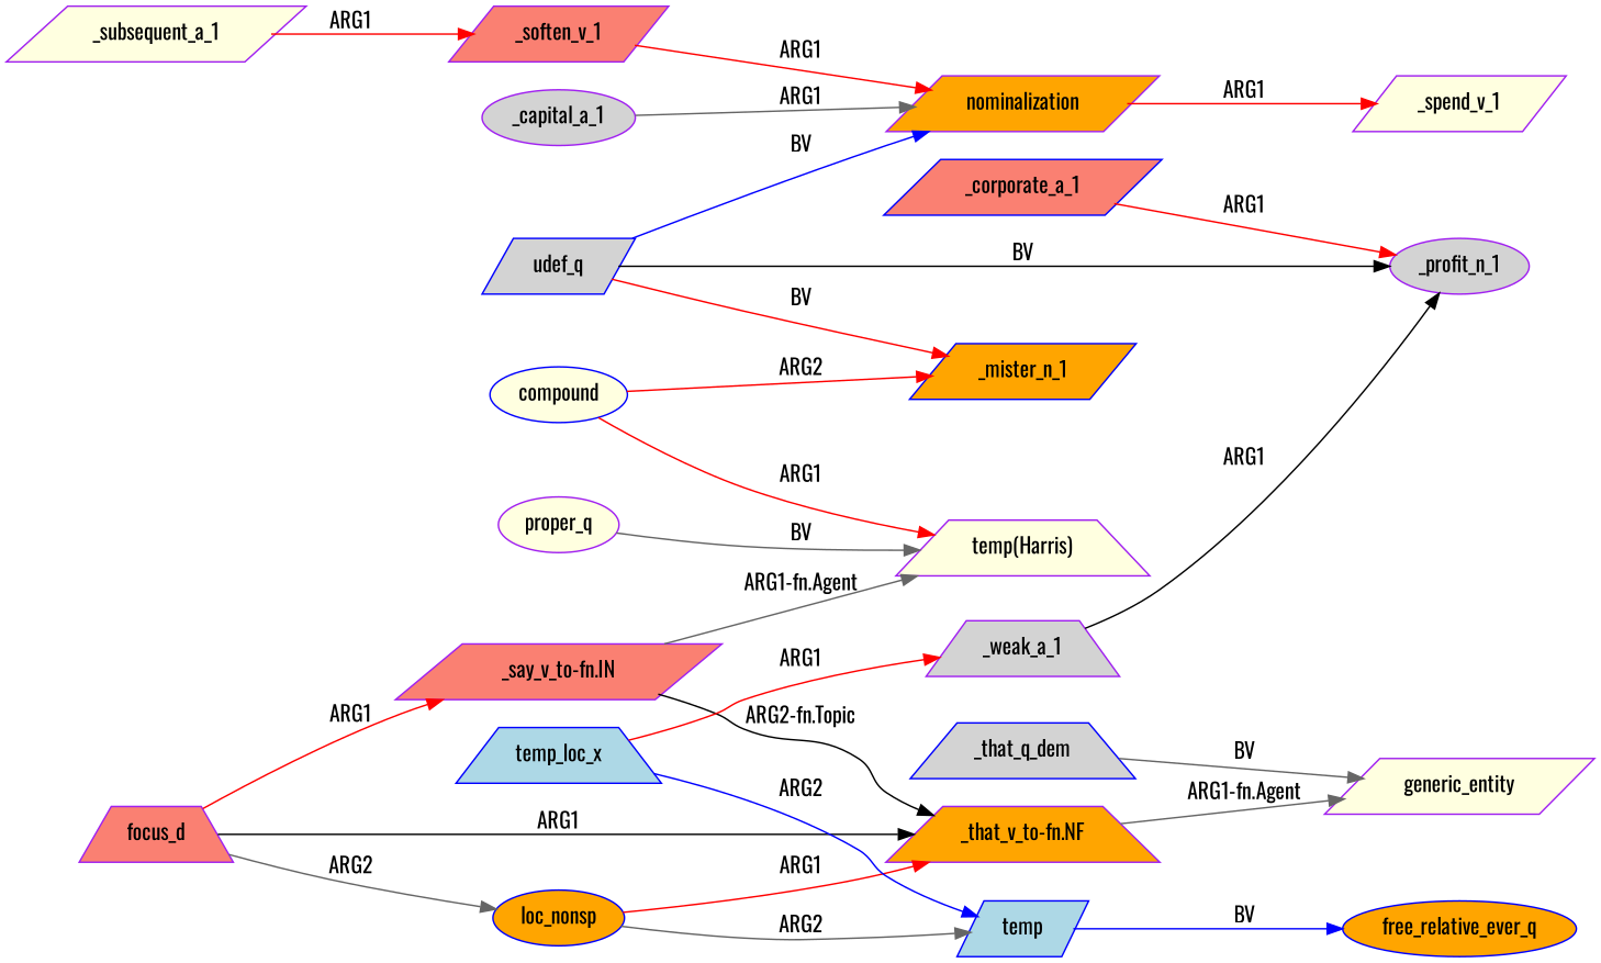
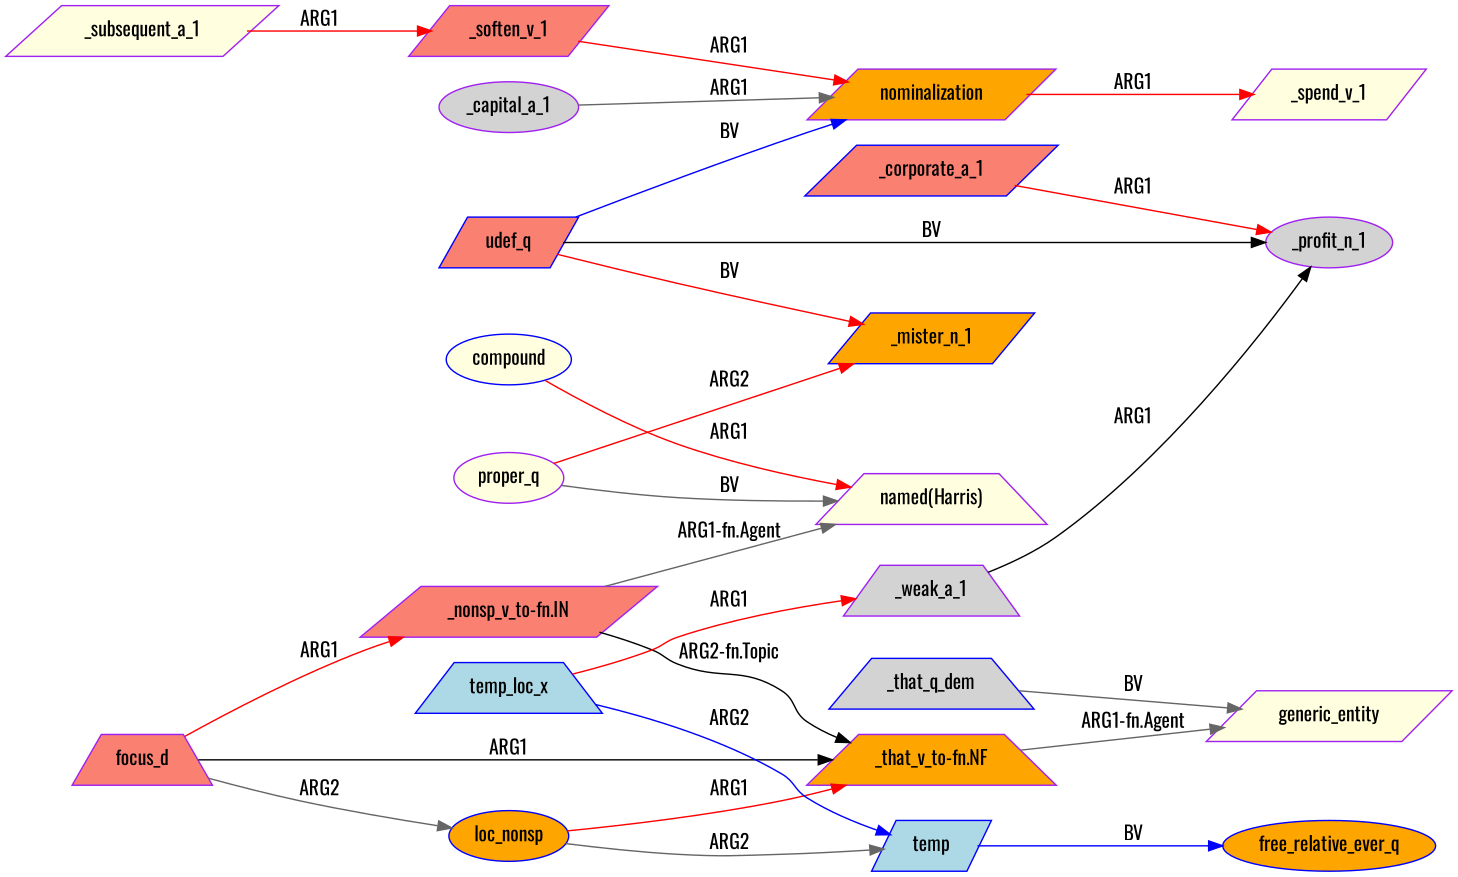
  digraph {
    fontname=Oswald
    rankdir=LR
    node [color=purple fillcolor=lightyellow fontname=Oswald shape=parallelogram style=filled]
    edge [color=red fontname=Oswald]
-   "_say_v_to-fn.IN" [fillcolor=salmon]
-   "named(Harris)" [shape=trapezium label="temp(Harris)"]
+   "_say_v_to-fn.IN" [fillcolor=salmon label="_nonsp_v_to-fn.IN"]
+   "named(Harris)" [shape=trapezium]
    n3 [fillcolor=orange label="_that_v_to-fn.NF" shape=trapezium]
    generic_entity
    focus_d [fillcolor=salmon shape=trapezium]
    loc_nonsp [color=blue fillcolor=orange shape=ellipse]
    temp [color=blue fillcolor=lightblue]
    free_relative_ever_q [color=blue fillcolor=orange shape=ellipse]
    _capital_a_1 [fillcolor=lightgrey shape=ellipse]
    nominalization [fillcolor=orange]
    _spend_v_1
    _soften_v_1 [fillcolor=salmon]
    _subsequent_a_1
    _that_q_dem [color=blue fillcolor=lightgrey shape=trapezium]
    compound [color=blue shape=ellipse]
    _mister_n_1 [color=blue fillcolor=orange]
-   udef_q [color=blue fillcolor=lightgrey]
+   udef_q [color=blue fillcolor=salmon]
    _profit_n_1 [fillcolor=lightgrey shape=ellipse]
    temp_loc_x [color=blue fillcolor=lightblue shape=trapezium]
    _weak_a_1 [fillcolor=lightgrey shape=trapezium]
    _corporate_a_1 [color=blue fillcolor=salmon]
    proper_q [shape=ellipse]
    "_say_v_to-fn.IN" -> "named(Harris)" [color=gray40 label="ARG1-fn.Agent"]
    "_say_v_to-fn.IN" -> n3 [color=black label="ARG2-fn.Topic"]
    n3 -> generic_entity [color=gray40 label="ARG1-fn.Agent"]
    focus_d -> "_say_v_to-fn.IN" [label=ARG1]
    focus_d -> n3 [color=black label=ARG1]
    focus_d -> loc_nonsp [color=gray40 label=ARG2]
    loc_nonsp -> n3 [label=ARG1]
    loc_nonsp -> temp [color=gray40 label=ARG2]
    temp -> free_relative_ever_q [color=blue label=BV]
    _capital_a_1 -> nominalization [color=gray40 label=ARG1]
    nominalization -> _spend_v_1 [label=ARG1]
    _soften_v_1 -> nominalization [label=ARG1]
    _subsequent_a_1 -> _soften_v_1 [label=ARG1]
    _that_q_dem -> generic_entity [color=gray40 label=BV]
    compound -> "named(Harris)" [label=ARG1]
-   compound -> _mister_n_1 [label=ARG2]
+   proper_q -> _mister_n_1 [label=ARG2]
    udef_q -> nominalization [color=blue label=BV]
    udef_q -> _mister_n_1 [label=BV]
    udef_q -> _profit_n_1 [color=black label=BV]
    temp_loc_x -> temp [color=blue label=ARG2]
    temp_loc_x -> _weak_a_1 [label=ARG1]
    _weak_a_1 -> _profit_n_1 [color=black label=ARG1]
    _corporate_a_1 -> _profit_n_1 [label=ARG1]
    proper_q -> "named(Harris)" [color=gray40 label=BV]
  }
